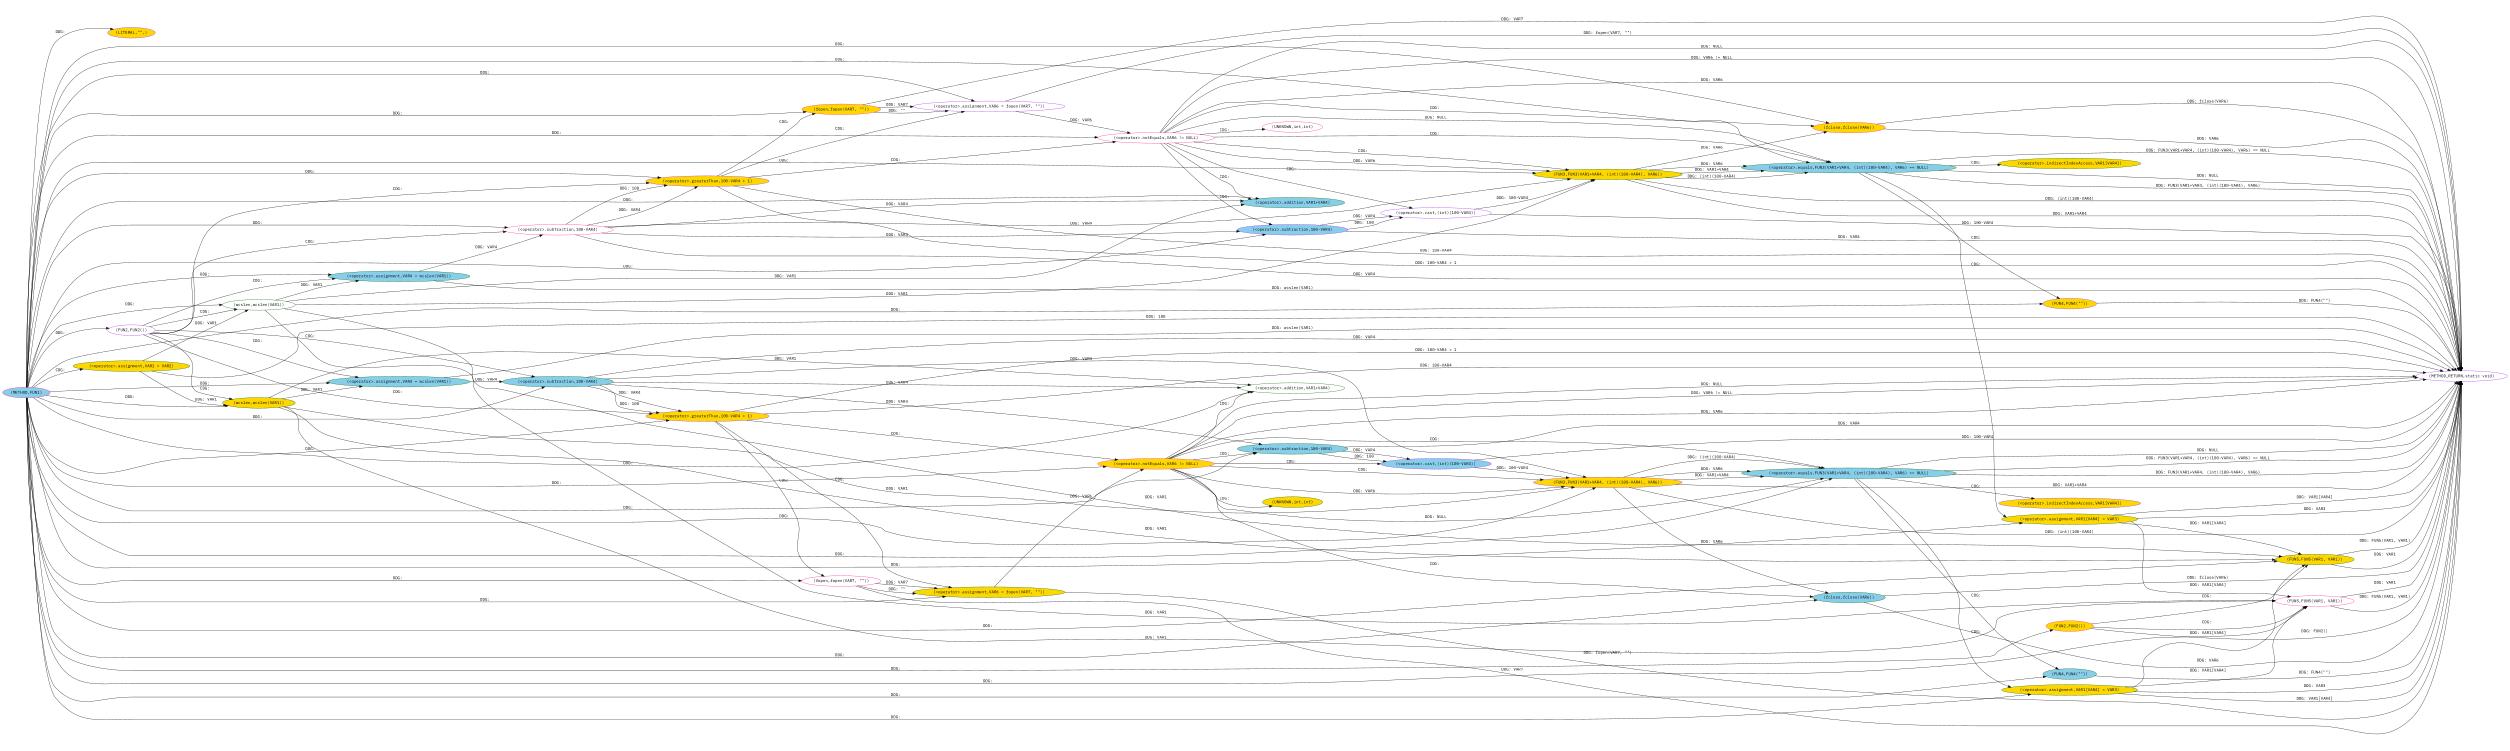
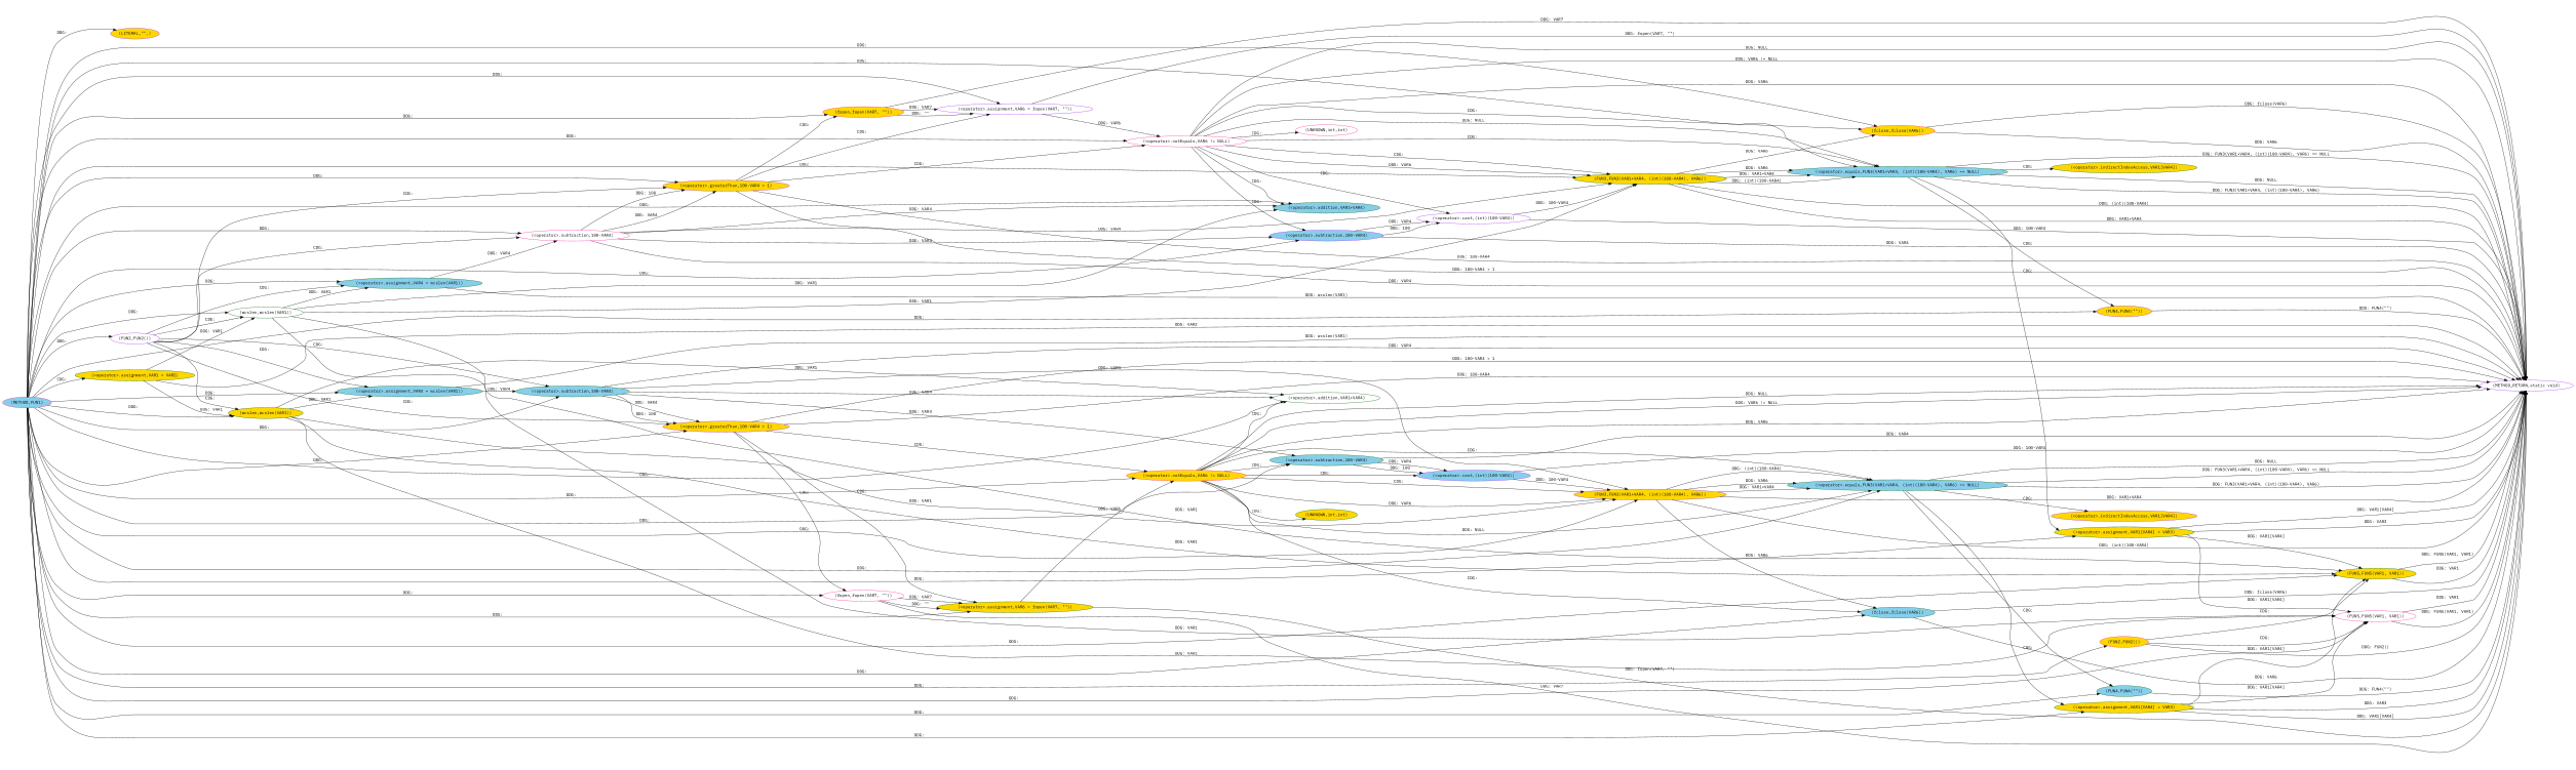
  digraph {
    fontname="IBM Plex Mono"
    rankdir=LR
    node [color=darkgreen fillcolor=gold fontname="IBM Plex Mono" style=filled]
    edge [fontname="IBM Plex Mono"]
    n1 [color=deeppink fillcolor=skyblue label="(METHOD,FUN1)"]
    n2 [color=purple label="(LITERAL,\"\",)"]
    n3 [label="(<operator>.assignment,VAR1 = VAR2)"]
    n4 [color=purple fillcolor=white label="(FUN2,FUN2())"]
    n5 [fillcolor=skyblue label="(<operator>.assignment,VAR4 = wcslen(VAR1))"]
    n6 [fillcolor=white label="(wcslen,wcslen(VAR1))"]
    n7 [color=purple label="(<operator>.greaterThan,100-VAR4 > 1)"]
    n8 [color=deeppink fillcolor=white label="(<operator>.subtraction,100-VAR4)"]
    n9 [color=purple fillcolor=white label="(<operator>.assignment,VAR6 = fopen(VAR7, \"\"))"]
    n10 [color=deeppink label="(fopen,fopen(VAR7, \"\"))"]
    n11 [color=deeppink fillcolor=white label="(<operator>.notEquals,VAR6 != NULL)"]
    n12 [fillcolor=skyblue label="(<operator>.equals,FUN3(VAR1+VAR4, (int)(100-VAR4), VAR6) == NULL)"]
    n13 [label="(FUN3,FUN3(VAR1+VAR4, (int)(100-VAR4), VAR6))"]
    n14 [fillcolor=skyblue label="(<operator>.addition,VAR1+VAR4)"]
    n15 [color=purple fillcolor=skyblue label="(<operator>.subtraction,100-VAR4)"]
    n16 [color=purple label="(FUN4,FUN4(\"\"))"]
    n17 [label="(<operator>.assignment,VAR1[VAR4] = VAR3)"]
    n18 [color=deeppink label="(fclose,fclose(VAR6))"]
    n19 [fillcolor=skyblue label="(<operator>.assignment,VAR4 = wcslen(VAR1))"]
    n20 [label="(wcslen,wcslen(VAR1))"]
    n21 [color=purple label="(<operator>.greaterThan,100-VAR4 > 1)"]
    n22 [fillcolor=skyblue label="(<operator>.subtraction,100-VAR4)"]
    n23 [label="(<operator>.assignment,VAR6 = fopen(VAR7, \"\"))"]
    n24 [color=deeppink fillcolor=white label="(fopen,fopen(VAR7, \"\"))"]
    n25 [color=deeppink label="(<operator>.notEquals,VAR6 != NULL)"]
    n26 [fillcolor=skyblue label="(<operator>.equals,FUN3(VAR1+VAR4, (int)(100-VAR4), VAR6) == NULL)"]
    n27 [color=purple label="(FUN3,FUN3(VAR1+VAR4, (int)(100-VAR4), VAR6))"]
    n28 [fillcolor=white label="(<operator>.addition,VAR1+VAR4)"]
    n29 [fillcolor=skyblue label="(<operator>.subtraction,100-VAR4)"]
    n30 [fillcolor=skyblue label="(FUN4,FUN4(\"\"))"]
    n31 [label="(<operator>.assignment,VAR1[VAR4] = VAR3)"]
    n32 [fillcolor=skyblue label="(fclose,fclose(VAR6))"]
    n33 [color=deeppink label="(FUN2,FUN2())"]
    n34 [label="(FUN5,FUN5(VAR1, VAR1))"]
    n35 [color=deeppink fillcolor=white label="(FUN5,FUN5(VAR1, VAR1))"]
    n36 [color=purple fillcolor=white label="(METHOD_RETURN,static void)"]
    n37 [color=purple fillcolor=white label="(<operator>.cast,(int)(100-VAR4))"]
    n38 [color=deeppink fillcolor=white label="(UNKNOWN,int,int)"]
    n39 [label="(<operator>.indirectIndexAccess,VAR1[VAR4])"]
    n40 [color=purple fillcolor=skyblue label="(<operator>.cast,(int)(100-VAR4))"]
    n41 [label="(UNKNOWN,int,int)"]
    n42 [color=purple label="(<operator>.indirectIndexAccess,VAR1[VAR4])"]
    n1 -> n2 [label="DDG: "]
    n1 -> n3 [label="CDG: "]
    n1 -> n4 [label="DDG: "]
    n1 -> n5 [label="DDG: "]
    n1 -> n6 [label="DDG: "]
    n1 -> n7 [label="DDG: "]
    n1 -> n8 [label="DDG: "]
    n1 -> n9 [label="DDG: "]
    n1 -> n10 [label="DDG: "]
    n1 -> n11 [label="DDG: "]
    n1 -> n12 [label="DDG: "]
    n1 -> n13 [label="DDG: "]
    n1 -> n14 [label="DDG: "]
    n1 -> n15 [label="DDG: "]
    n1 -> n16 [label="DDG: "]
    n1 -> n17 [label="DDG: "]
    n1 -> n18 [label="DDG: "]
    n1 -> n19 [label="DDG: "]
    n1 -> n20 [label="DDG: "]
    n1 -> n21 [label="DDG: "]
    n1 -> n22 [label="DDG: "]
    n1 -> n23 [label="DDG: "]
    n1 -> n24 [label="DDG: "]
    n1 -> n25 [label="DDG: "]
    n1 -> n26 [label="DDG: "]
    n1 -> n27 [label="DDG: "]
    n1 -> n28 [label="DDG: "]
    n1 -> n29 [label="DDG: "]
    n1 -> n30 [label="DDG: "]
    n1 -> n31 [label="DDG: "]
    n1 -> n32 [label="DDG: "]
    n1 -> n33 [label="DDG: "]
    n1 -> n34 [label="DDG: "]
    n1 -> n35 [label="DDG: "]
    n3 -> n6 [label="DDG: VAR1"]
    n3 -> n20 [label="DDG: VAR1"]
-   n3 -> n36 [label="DDG: 100"]
+   n3 -> n36 [label="DDG: VAR2"]
    n4 -> n5 [label="CDG: "]
    n4 -> n6 [label="CDG: "]
    n4 -> n7 [label="CDG: "]
    n4 -> n8 [label="CDG: "]
    n4 -> n19 [label="CDG: "]
    n4 -> n20 [label="CDG: "]
    n4 -> n21 [label="CDG: "]
    n4 -> n22 [label="CDG: "]
    n5 -> n8 [label="DDG: VAR4"]
    n5 -> n36 [label="DDG: wcslen(VAR1)"]
    n6 -> n5 [label="DDG: VAR1"]
    n6 -> n13 [label="DDG: VAR1"]
    n6 -> n14 [label="DDG: VAR1"]
    n6 -> n34 [label="DDG: VAR1"]
    n6 -> n35 [label="DDG: VAR1"]
    n7 -> n9 [label="CDG: "]
    n7 -> n10 [label="CDG: "]
    n7 -> n11 [label="CDG: "]
    n7 -> n36 [label="DDG: 100-VAR4 > 1"]
    n7 -> n36 [label="DDG: 100-VAR4"]
    n8 -> n7 [label="DDG: 100"]
    n8 -> n7 [label="DDG: VAR4"]
    n8 -> n13 [label="DDG: VAR4"]
    n8 -> n14 [label="DDG: VAR4"]
    n8 -> n15 [label="DDG: VAR4"]
    n8 -> n36 [label="DDG: VAR4"]
    n9 -> n11 [label="DDG: VAR6"]
    n9 -> n36 [label="DDG: fopen(VAR7, \"\")"]
    n10 -> n9 [label="DDG: VAR7"]
    n10 -> n9 [label="DDG: \"\""]
    n10 -> n36 [label="DDG: VAR7"]
    n11 -> n12 [label="DDG: NULL"]
    n11 -> n12 [label="CDG: "]
    n11 -> n13 [label="DDG: VAR6"]
    n11 -> n13 [label="CDG: "]
    n11 -> n14 [label="CDG: "]
    n11 -> n15 [label="CDG: "]
    n11 -> n18 [label="CDG: "]
    n11 -> n36 [label="DDG: NULL"]
    n11 -> n36 [label="DDG: VAR6 != NULL"]
    n11 -> n36 [label="DDG: VAR6"]
    n11 -> n37 [label="CDG: "]
    n11 -> n38 [label="CDG: "]
    n12 -> n16 [label="CDG: "]
    n12 -> n17 [label="CDG: "]
    n12 -> n36 [label="DDG: FUN3(VAR1+VAR4, (int)(100-VAR4), VAR6)"]
    n12 -> n36 [label="DDG: FUN3(VAR1+VAR4, (int)(100-VAR4), VAR6) == NULL"]
    n12 -> n36 [label="DDG: NULL"]
    n12 -> n39 [label="CDG: "]
    n13 -> n12 [label="DDG: VAR1+VAR4"]
    n13 -> n12 [label="DDG: (int)(100-VAR4)"]
    n13 -> n12 [label="DDG: VAR6"]
    n13 -> n18 [label="DDG: VAR6"]
    n13 -> n36 [label="DDG: (int)(100-VAR4)"]
    n13 -> n36 [label="DDG: VAR1+VAR4"]
    n15 -> n36 [label="DDG: VAR4"]
    n15 -> n37 [label="DDG: 100"]
    n15 -> n37 [label="DDG: VAR4"]
    n16 -> n36 [label="DDG: FUN4(\"\")"]
    n17 -> n34 [label="DDG: VAR1[VAR4]"]
    n17 -> n35 [label="DDG: VAR1[VAR4]"]
    n17 -> n36 [label="DDG: VAR3"]
    n17 -> n36 [label="DDG: VAR1[VAR4]"]
    n18 -> n36 [label="DDG: VAR6"]
    n18 -> n36 [label="DDG: fclose(VAR6)"]
    n19 -> n22 [label="DDG: VAR4"]
    n19 -> n36 [label="DDG: wcslen(VAR1)"]
    n20 -> n19 [label="DDG: VAR1"]
    n20 -> n27 [label="DDG: VAR1"]
    n20 -> n28 [label="DDG: VAR1"]
    n20 -> n34 [label="DDG: VAR1"]
    n20 -> n35 [label="DDG: VAR1"]
    n21 -> n23 [label="CDG: "]
    n21 -> n24 [label="CDG: "]
    n21 -> n25 [label="CDG: "]
    n21 -> n36 [label="DDG: 100-VAR4"]
    n21 -> n36 [label="DDG: 100-VAR4 > 1"]
    n22 -> n21 [label="DDG: 100"]
    n22 -> n21 [label="DDG: VAR4"]
    n22 -> n27 [label="DDG: VAR4"]
    n22 -> n28 [label="DDG: VAR4"]
    n22 -> n29 [label="DDG: VAR4"]
    n22 -> n36 [label="DDG: VAR4"]
    n23 -> n25 [label="DDG: VAR6"]
    n23 -> n36 [label="DDG: fopen(VAR7, \"\")"]
    n24 -> n23 [label="DDG: VAR7"]
    n24 -> n23 [label="DDG: \"\""]
    n24 -> n36 [label="DDG: VAR7"]
    n25 -> n26 [label="DDG: NULL"]
    n25 -> n26 [label="CDG: "]
    n25 -> n27 [label="DDG: VAR6"]
    n25 -> n27 [label="CDG: "]
    n25 -> n28 [label="CDG: "]
    n25 -> n29 [label="CDG: "]
    n25 -> n32 [label="CDG: "]
    n25 -> n36 [label="DDG: NULL"]
    n25 -> n36 [label="DDG: VAR6 != NULL"]
    n25 -> n36 [label="DDG: VAR6"]
    n25 -> n40 [label="CDG: "]
    n25 -> n41 [label="CDG: "]
    n26 -> n30 [label="CDG: "]
    n26 -> n31 [label="CDG: "]
    n26 -> n36 [label="DDG: FUN3(VAR1+VAR4, (int)(100-VAR4), VAR6)"]
    n26 -> n36 [label="DDG: NULL"]
    n26 -> n36 [label="DDG: FUN3(VAR1+VAR4, (int)(100-VAR4), VAR6) == NULL"]
    n26 -> n42 [label="CDG: "]
    n27 -> n26 [label="DDG: VAR1+VAR4"]
    n27 -> n26 [label="DDG: (int)(100-VAR4)"]
    n27 -> n26 [label="DDG: VAR6"]
    n27 -> n32 [label="DDG: VAR6"]
    n27 -> n36 [label="DDG: VAR1+VAR4"]
    n27 -> n36 [label="DDG: (int)(100-VAR4)"]
    n29 -> n36 [label="DDG: VAR4"]
    n29 -> n40 [label="DDG: 100"]
    n29 -> n40 [label="DDG: VAR4"]
    n30 -> n36 [label="DDG: FUN4(\"\")"]
    n31 -> n34 [label="DDG: VAR1[VAR4]"]
    n31 -> n35 [label="DDG: VAR1[VAR4]"]
    n31 -> n36 [label="DDG: VAR1[VAR4]"]
    n31 -> n36 [label="DDG: VAR3"]
    n32 -> n36 [label="DDG: VAR6"]
    n32 -> n36 [label="DDG: fclose(VAR6)"]
    n33 -> n34 [label="CDG: "]
    n33 -> n35 [label="CDG: "]
    n33 -> n36 [label="DDG: FUN2()"]
    n34 -> n36 [label="DDG: FUN5(VAR1, VAR1)"]
    n34 -> n36 [label="DDG: VAR1"]
    n35 -> n36 [label="DDG: VAR1"]
    n35 -> n36 [label="DDG: FUN5(VAR1, VAR1)"]
    n37 -> n13 [label="DDG: 100-VAR4"]
    n37 -> n36 [label="DDG: 100-VAR4"]
    n40 -> n27 [label="DDG: 100-VAR4"]
    n40 -> n36 [label="DDG: 100-VAR4"]
  }
